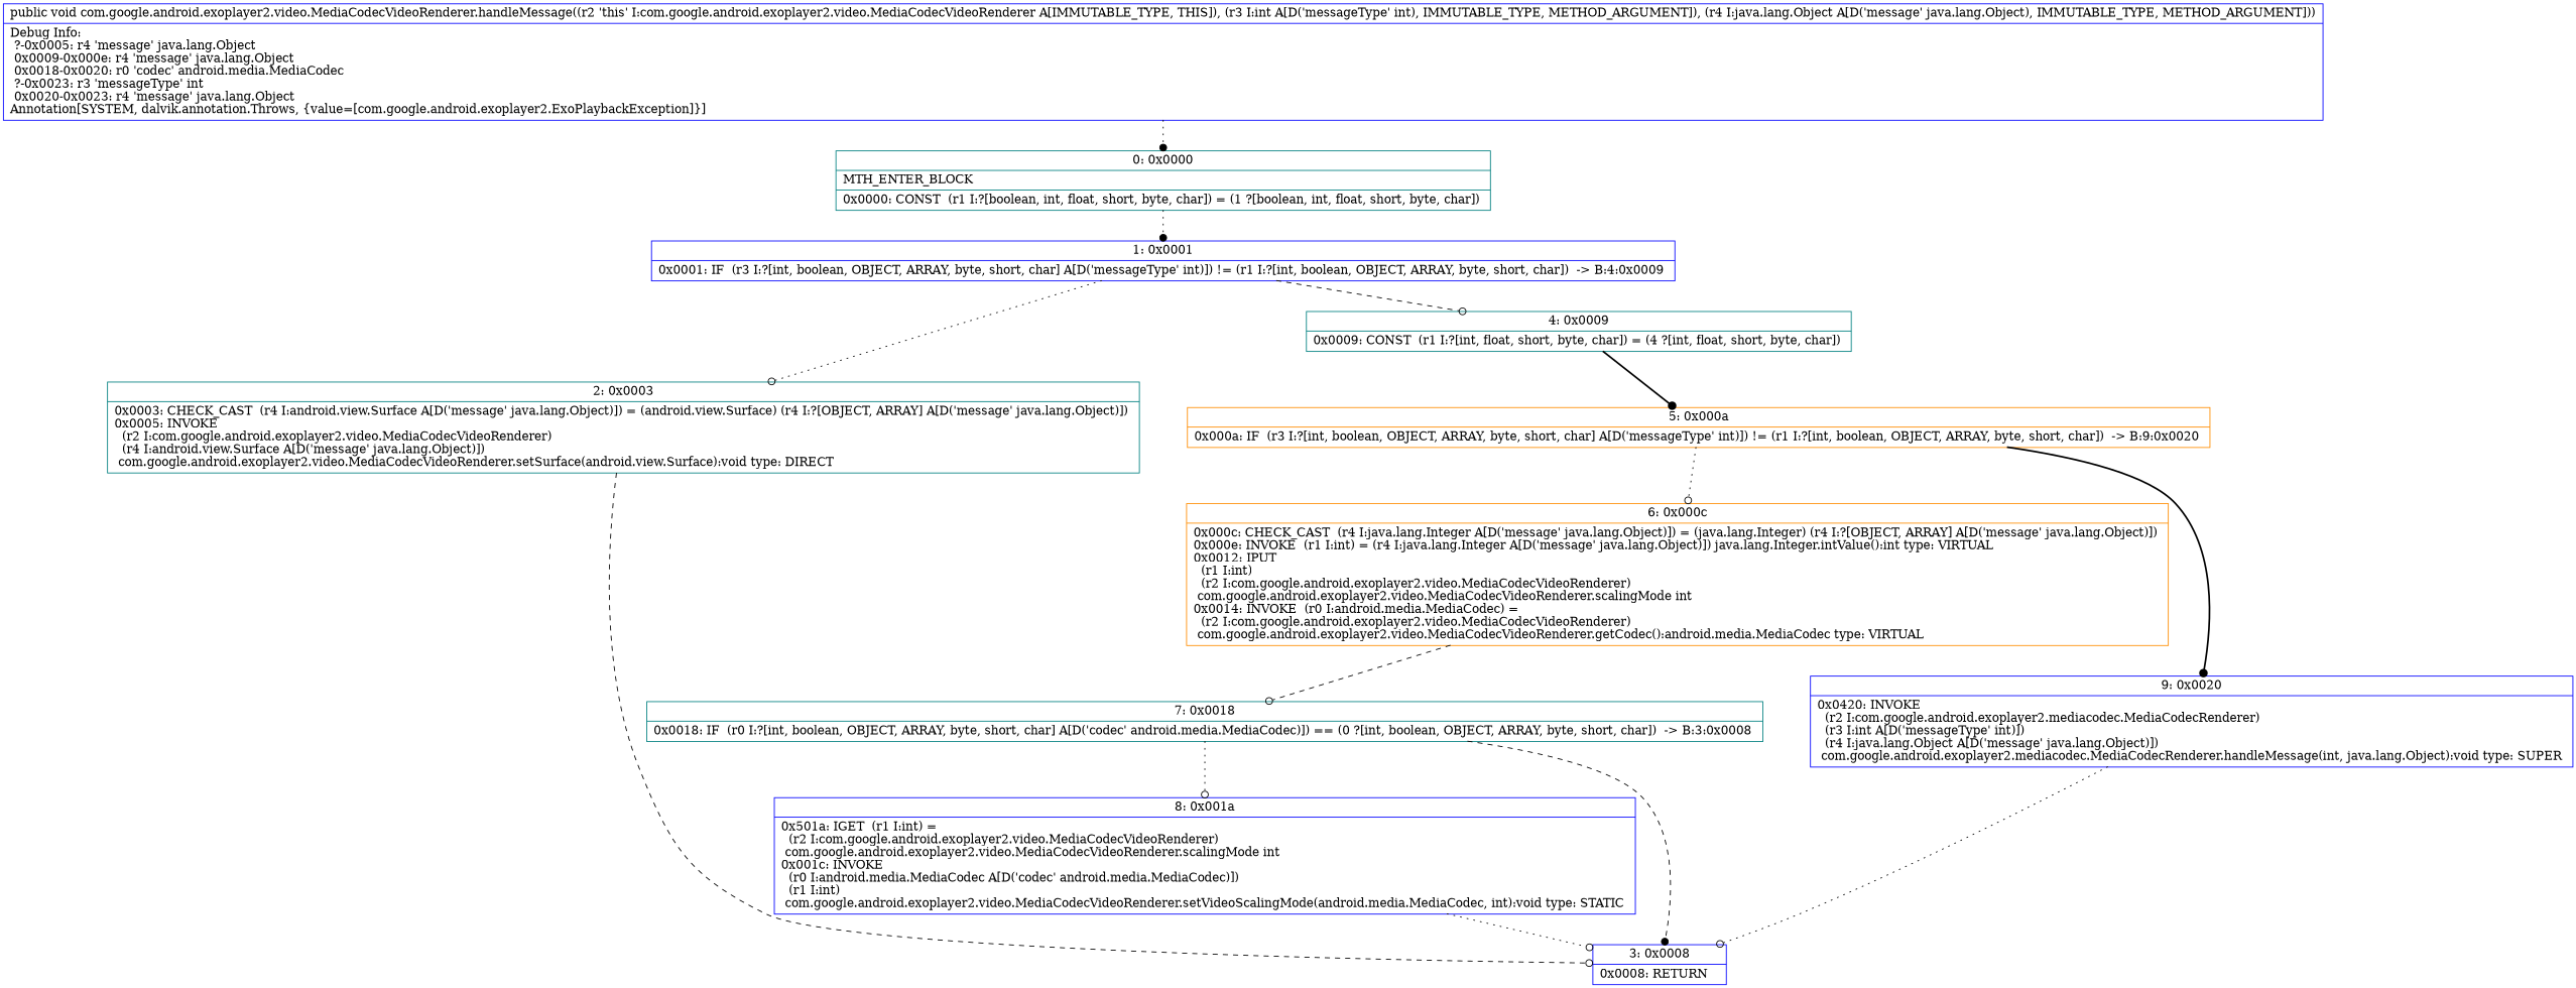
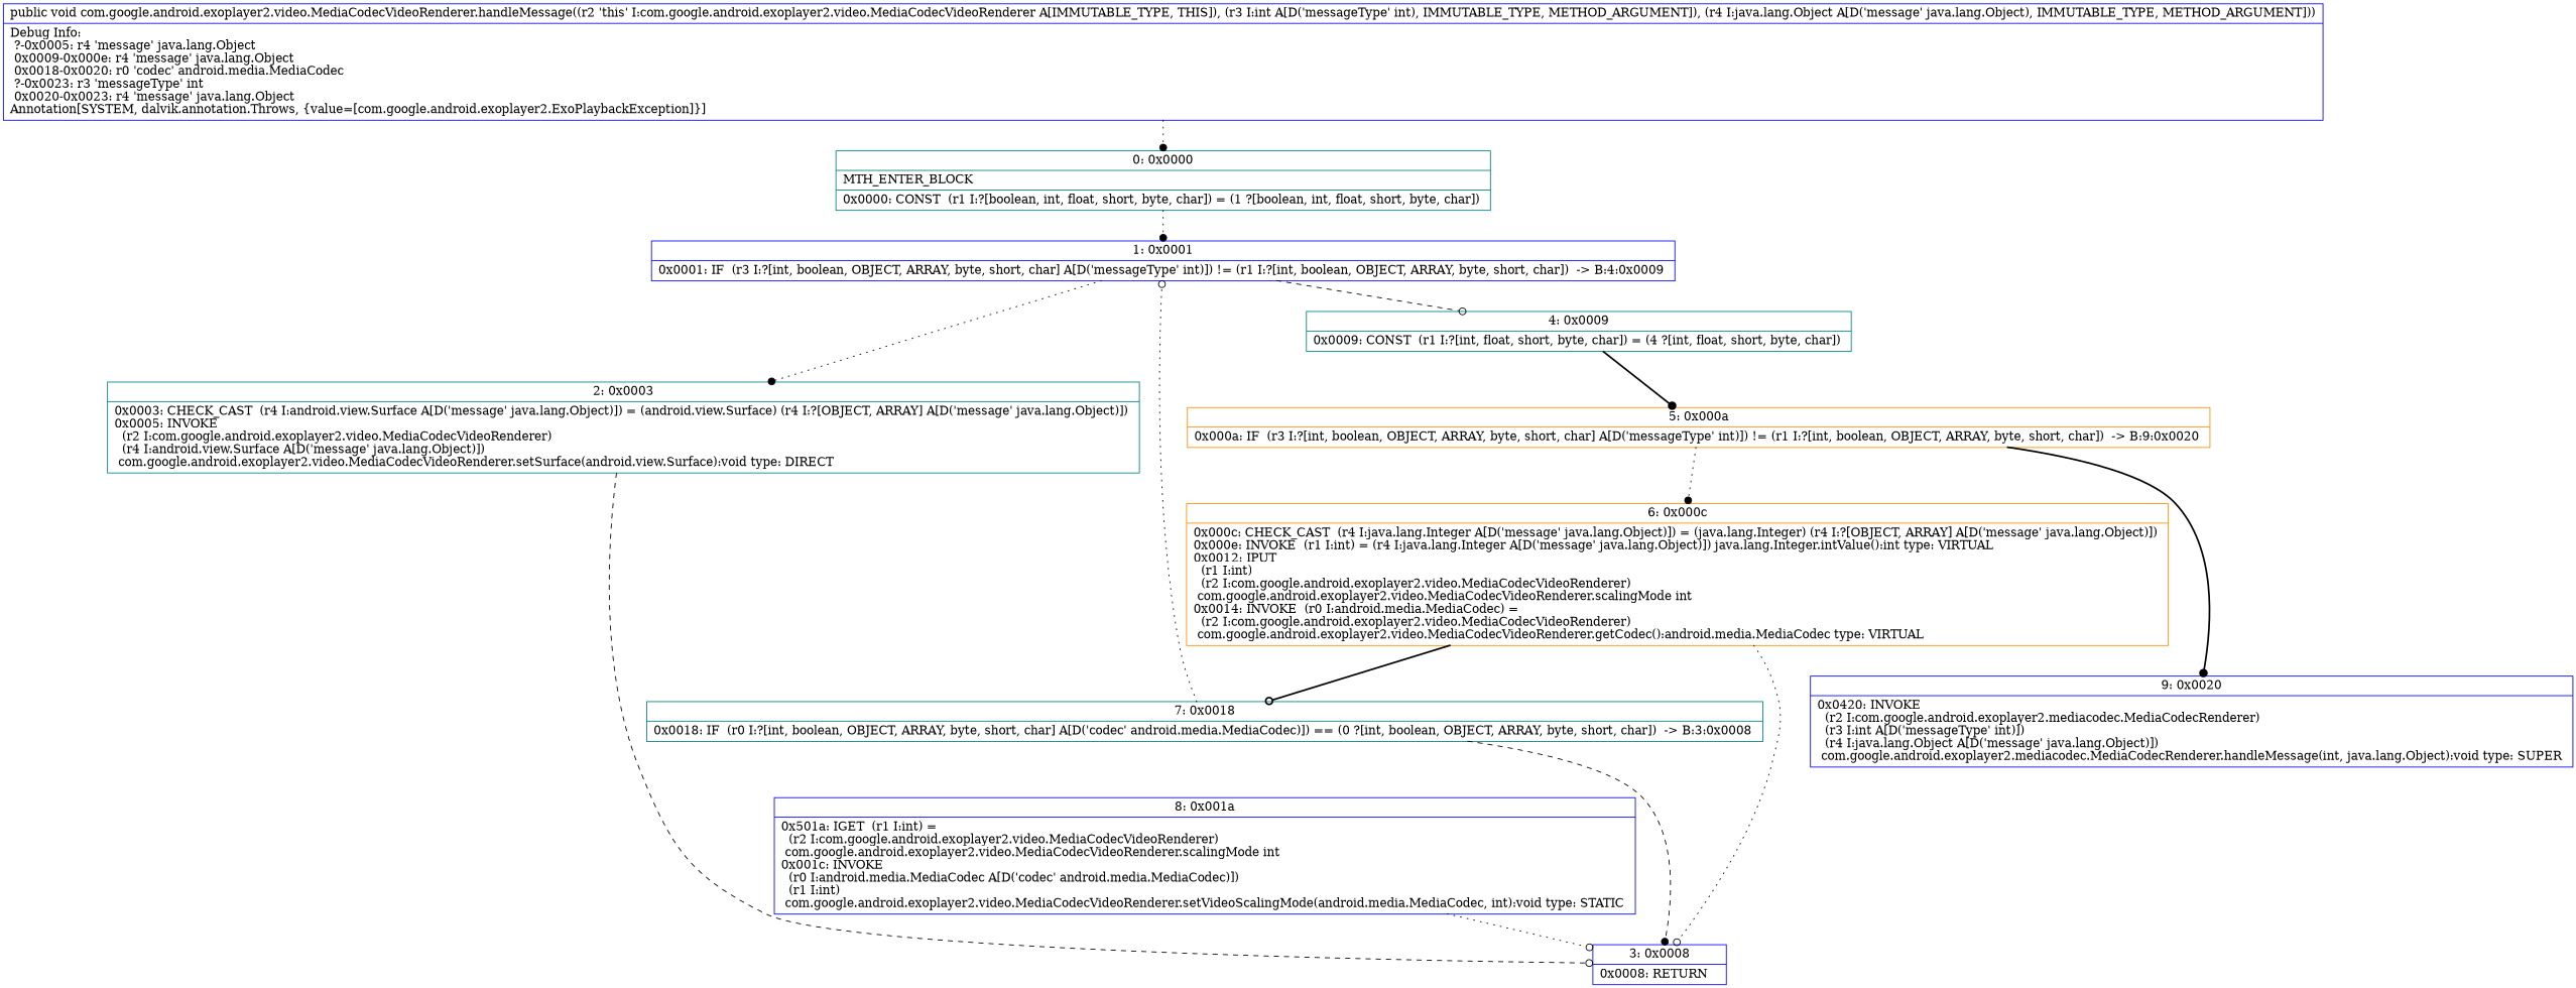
  digraph {
    node [color=blue shape=record]
    edge [arrowhead=odot style=dotted]
    n1 [color=teal label="{0\:\ 0x0000|MTH_ENTER_BLOCK\l|0x0000: CONST  (r1 I:?[boolean, int, float, short, byte, char]) = (1 ?[boolean, int, float, short, byte, char]) \l}"]
    n2 [label="{1\:\ 0x0001|0x0001: IF  (r3 I:?[int, boolean, OBJECT, ARRAY, byte, short, char] A[D('messageType' int)]) != (r1 I:?[int, boolean, OBJECT, ARRAY, byte, short, char])  \-\> B:4:0x0009 \l}"]
    n3 [color=teal label="{2\:\ 0x0003|0x0003: CHECK_CAST  (r4 I:android.view.Surface A[D('message' java.lang.Object)]) = (android.view.Surface) (r4 I:?[OBJECT, ARRAY] A[D('message' java.lang.Object)]) \l0x0005: INVOKE  \l  (r2 I:com.google.android.exoplayer2.video.MediaCodecVideoRenderer)\l  (r4 I:android.view.Surface A[D('message' java.lang.Object)])\l com.google.android.exoplayer2.video.MediaCodecVideoRenderer.setSurface(android.view.Surface):void type: DIRECT \l}"]
    n4 [color=teal label="{4\:\ 0x0009|0x0009: CONST  (r1 I:?[int, float, short, byte, char]) = (4 ?[int, float, short, byte, char]) \l}"]
    n5 [label="{3\:\ 0x0008|0x0008: RETURN   \l}"]
    n6 [color=darkorange label="{5\:\ 0x000a|0x000a: IF  (r3 I:?[int, boolean, OBJECT, ARRAY, byte, short, char] A[D('messageType' int)]) != (r1 I:?[int, boolean, OBJECT, ARRAY, byte, short, char])  \-\> B:9:0x0020 \l}"]
    n7 [color=darkorange label="{6\:\ 0x000c|0x000c: CHECK_CAST  (r4 I:java.lang.Integer A[D('message' java.lang.Object)]) = (java.lang.Integer) (r4 I:?[OBJECT, ARRAY] A[D('message' java.lang.Object)]) \l0x000e: INVOKE  (r1 I:int) = (r4 I:java.lang.Integer A[D('message' java.lang.Object)]) java.lang.Integer.intValue():int type: VIRTUAL \l0x0012: IPUT  \l  (r1 I:int)\l  (r2 I:com.google.android.exoplayer2.video.MediaCodecVideoRenderer)\l com.google.android.exoplayer2.video.MediaCodecVideoRenderer.scalingMode int \l0x0014: INVOKE  (r0 I:android.media.MediaCodec) = \l  (r2 I:com.google.android.exoplayer2.video.MediaCodecVideoRenderer)\l com.google.android.exoplayer2.video.MediaCodecVideoRenderer.getCodec():android.media.MediaCodec type: VIRTUAL \l}"]
    n8 [label="{9\:\ 0x0020|0x0420: INVOKE  \l  (r2 I:com.google.android.exoplayer2.mediacodec.MediaCodecRenderer)\l  (r3 I:int A[D('messageType' int)])\l  (r4 I:java.lang.Object A[D('message' java.lang.Object)])\l com.google.android.exoplayer2.mediacodec.MediaCodecRenderer.handleMessage(int, java.lang.Object):void type: SUPER \l}"]
    n9 [color=teal label="{7\:\ 0x0018|0x0018: IF  (r0 I:?[int, boolean, OBJECT, ARRAY, byte, short, char] A[D('codec' android.media.MediaCodec)]) == (0 ?[int, boolean, OBJECT, ARRAY, byte, short, char])  \-\> B:3:0x0008 \l}"]
    n10 [label="{8\:\ 0x001a|0x501a: IGET  (r1 I:int) = \l  (r2 I:com.google.android.exoplayer2.video.MediaCodecVideoRenderer)\l com.google.android.exoplayer2.video.MediaCodecVideoRenderer.scalingMode int \l0x001c: INVOKE  \l  (r0 I:android.media.MediaCodec A[D('codec' android.media.MediaCodec)])\l  (r1 I:int)\l com.google.android.exoplayer2.video.MediaCodecVideoRenderer.setVideoScalingMode(android.media.MediaCodec, int):void type: STATIC \l}"]
    n11 [label="{public void com.google.android.exoplayer2.video.MediaCodecVideoRenderer.handleMessage((r2 'this' I:com.google.android.exoplayer2.video.MediaCodecVideoRenderer A[IMMUTABLE_TYPE, THIS]), (r3 I:int A[D('messageType' int), IMMUTABLE_TYPE, METHOD_ARGUMENT]), (r4 I:java.lang.Object A[D('message' java.lang.Object), IMMUTABLE_TYPE, METHOD_ARGUMENT]))  | Debug Info:\l  ?\-0x0005: r4 'message' java.lang.Object\l  0x0009\-0x000e: r4 'message' java.lang.Object\l  0x0018\-0x0020: r0 'codec' android.media.MediaCodec\l  ?\-0x0023: r3 'messageType' int\l  0x0020\-0x0023: r4 'message' java.lang.Object\lAnnotation[SYSTEM, dalvik.annotation.Throws, \{value=[com.google.android.exoplayer2.ExoPlaybackException]\}]\l}"]
    n1 -> n2 [arrowhead=dot]
-   n2 -> n3
+   n2 -> n3 [arrowhead=dot]
    n2 -> n4 [style=dashed]
    n3 -> n5 [style=dashed]
    n4 -> n6 [arrowhead=dot style=bold]
-   n6 -> n7
+   n6 -> n7 [arrowhead=dot]
    n6 -> n8 [arrowhead=dot style=bold]
-   n7 -> n9 [style=dashed]
-   n8 -> n5
+   n7 -> n9 [style=bold]
+   n7 -> n5
    n9 -> n5 [arrowhead=dot style=dashed]
-   n9 -> n10
+   n9 -> n2
    n10 -> n5
    n11 -> n1 [arrowhead=dot]
  }
